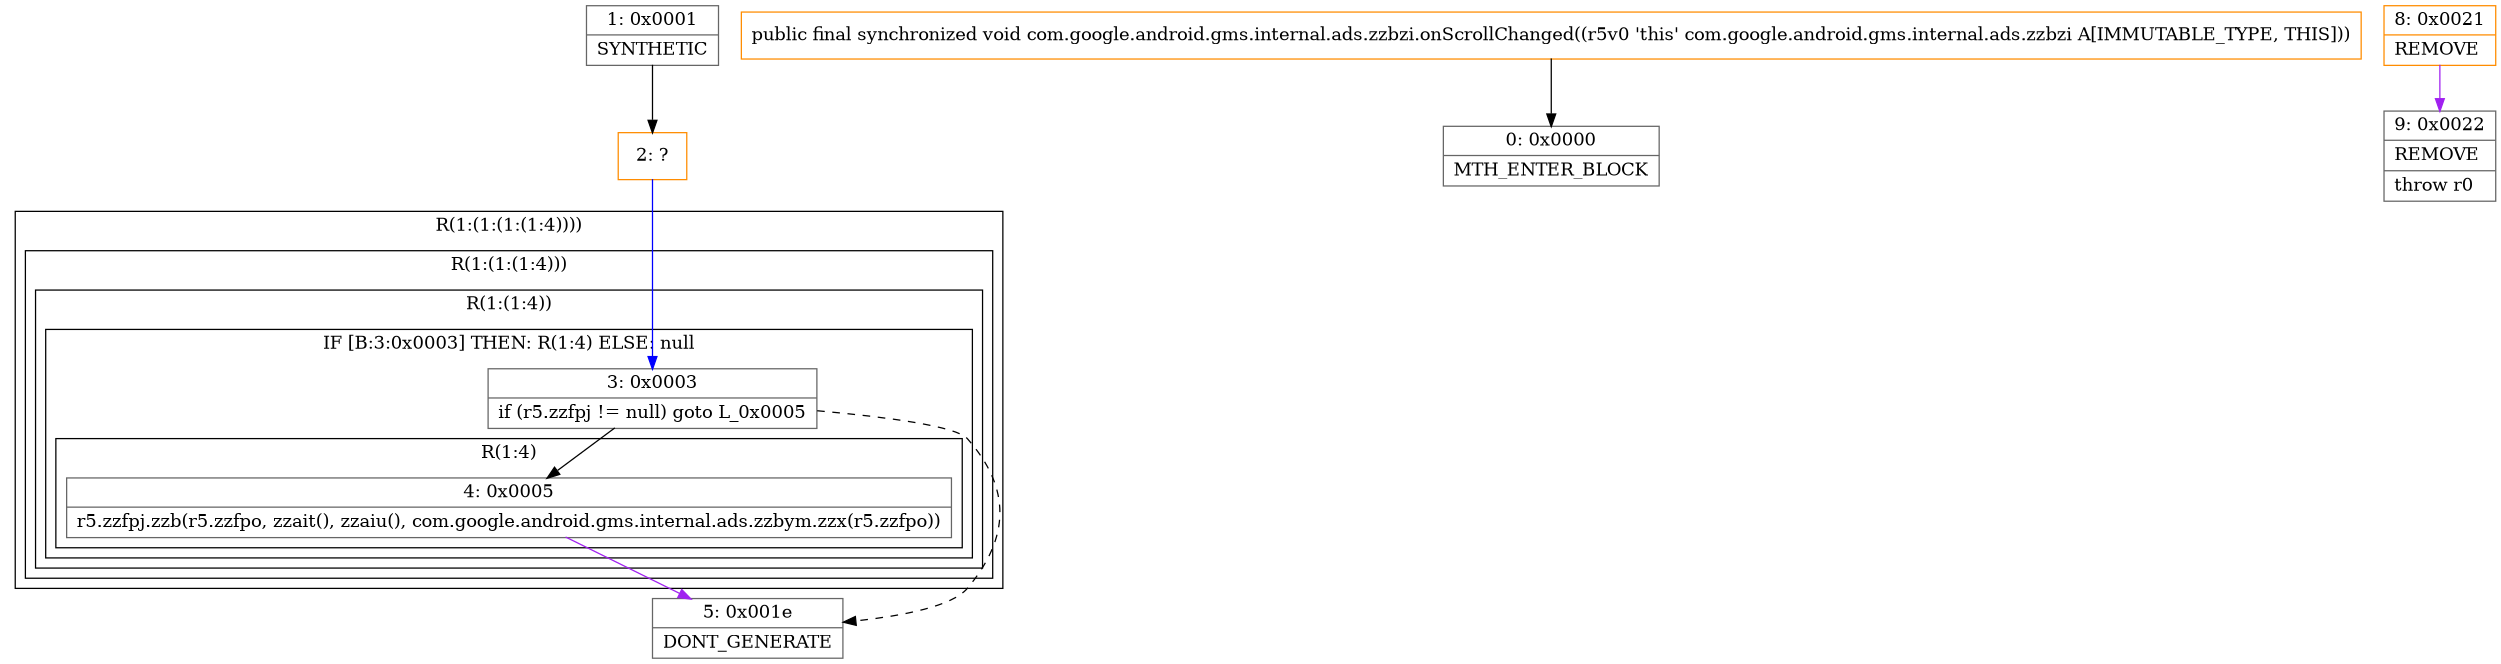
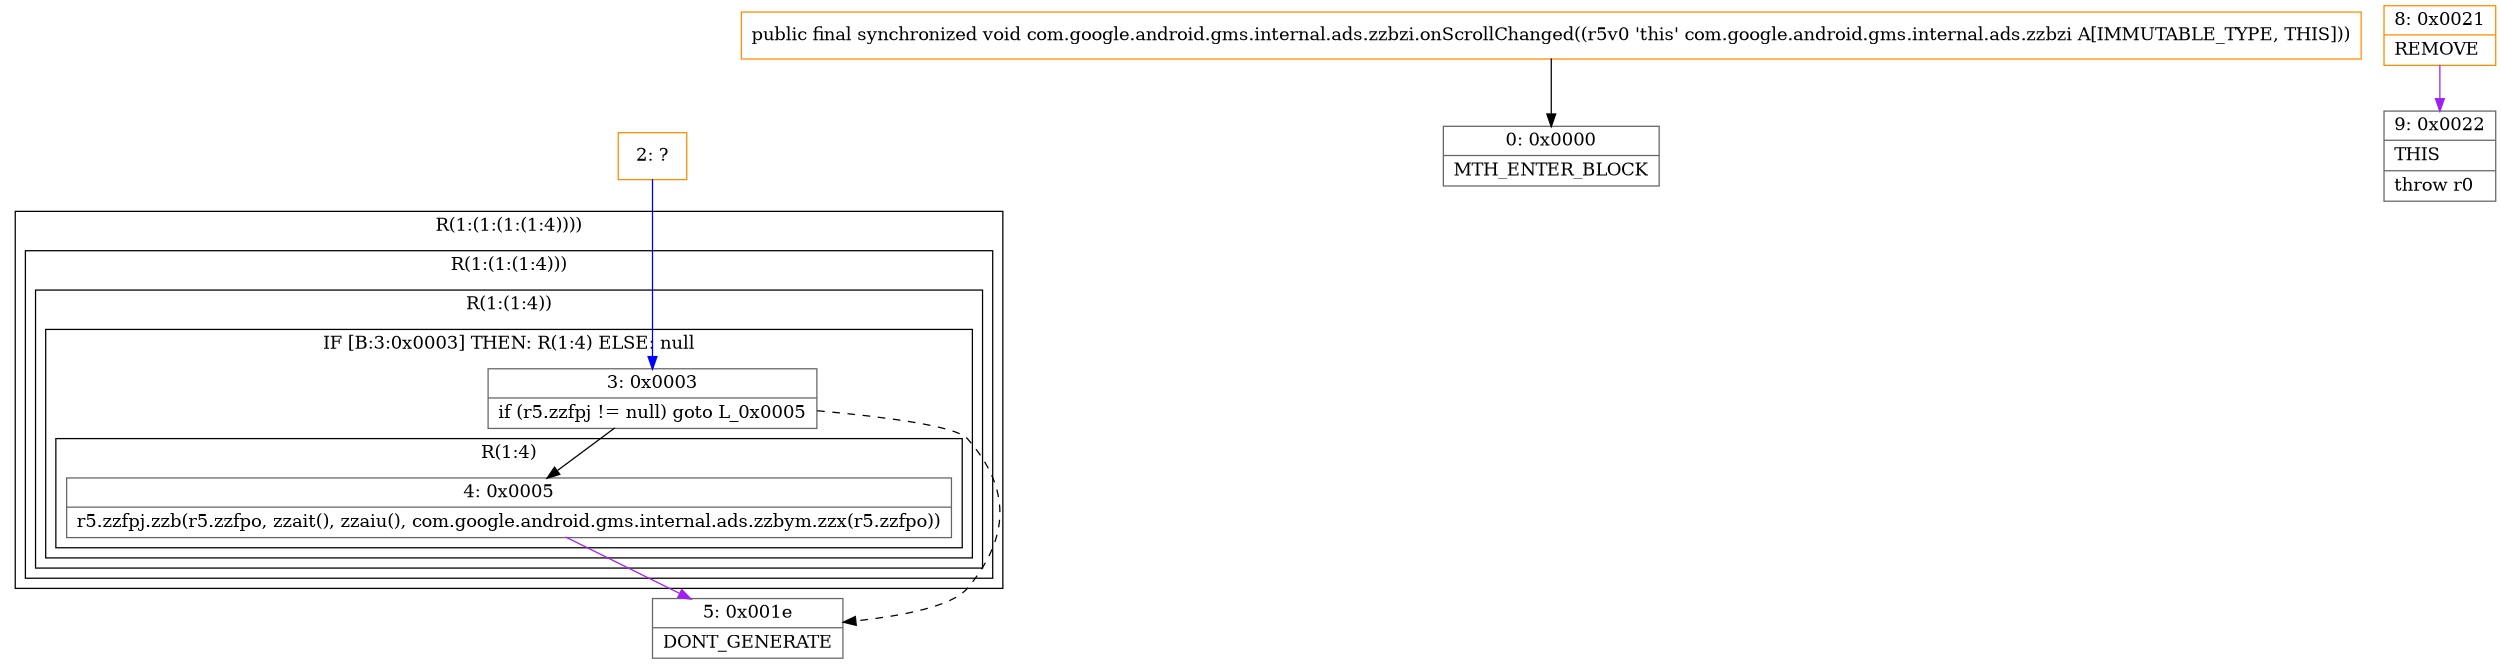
  digraph {
    node [color=gray40 shape=record]
    edge [color=black]
    n1 [label="{4\:\ 0x0005|r5.zzfpj.zzb(r5.zzfpo, zzait(), zzaiu(), com.google.android.gms.internal.ads.zzbym.zzx(r5.zzfpo))\l}"]
    n2 [label="{3\:\ 0x0003|if (r5.zzfpj != null) goto L_0x0005\l}"]
    n3 [label="{5\:\ 0x001e|DONT_GENERATE\l}"]
    n4 [label="{0\:\ 0x0000|MTH_ENTER_BLOCK\l}"]
-   n5 [label="{1\:\ 0x0001|SYNTHETIC\l}"]
    n6 [color=darkorange label="{2\:\ ?}"]
    n7 [color=darkorange label="{8\:\ 0x0021|REMOVE\l}"]
-   n8 [label="{9\:\ 0x0022|REMOVE\l|throw r0\l}"]
+   n8 [label="{9\:\ 0x0022|THIS\l|throw r0\l}"]
    n9 [color=darkorange label="{public final synchronized void com.google.android.gms.internal.ads.zzbzi.onScrollChanged((r5v0 'this' com.google.android.gms.internal.ads.zzbzi A[IMMUTABLE_TYPE, THIS])) }"]
    subgraph cluster_1 {
      label="R(1:(1:(1:(1:4))))"
      subgraph cluster_2 {
        label="R(1:(1:(1:4)))"
        subgraph cluster_3 {
          label="R(1:(1:4))"
          subgraph cluster_4 {
            label="IF [B:3:0x0003] THEN: R(1:4) ELSE: null"
            n2
            subgraph cluster_5 {
              label="R(1:4)"
              n1
            }
          }
        }
      }
    }
    n1 -> n3 [color=purple]
    n2 -> n1
    n2 -> n3 [style=dashed]
-   n5 -> n6
    n6 -> n2 [color=blue]
    n7 -> n8 [color=purple]
    n9 -> n4
  }
